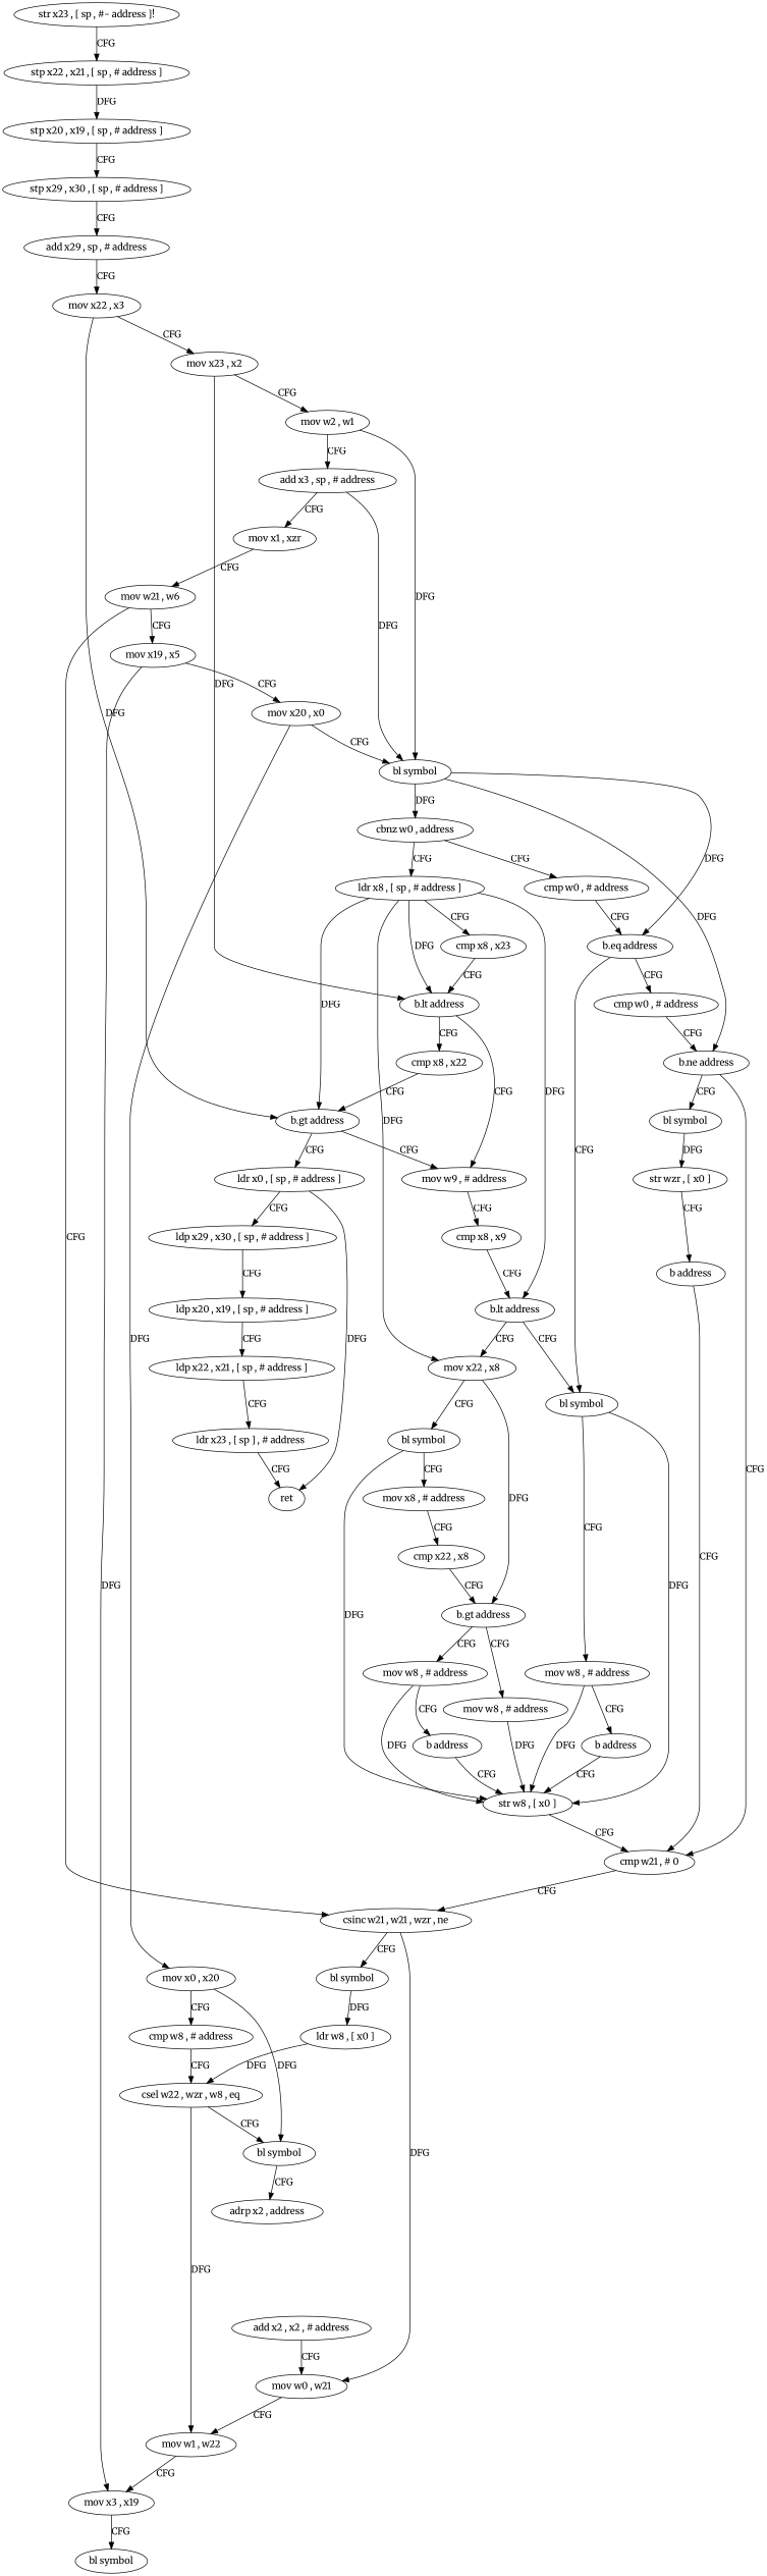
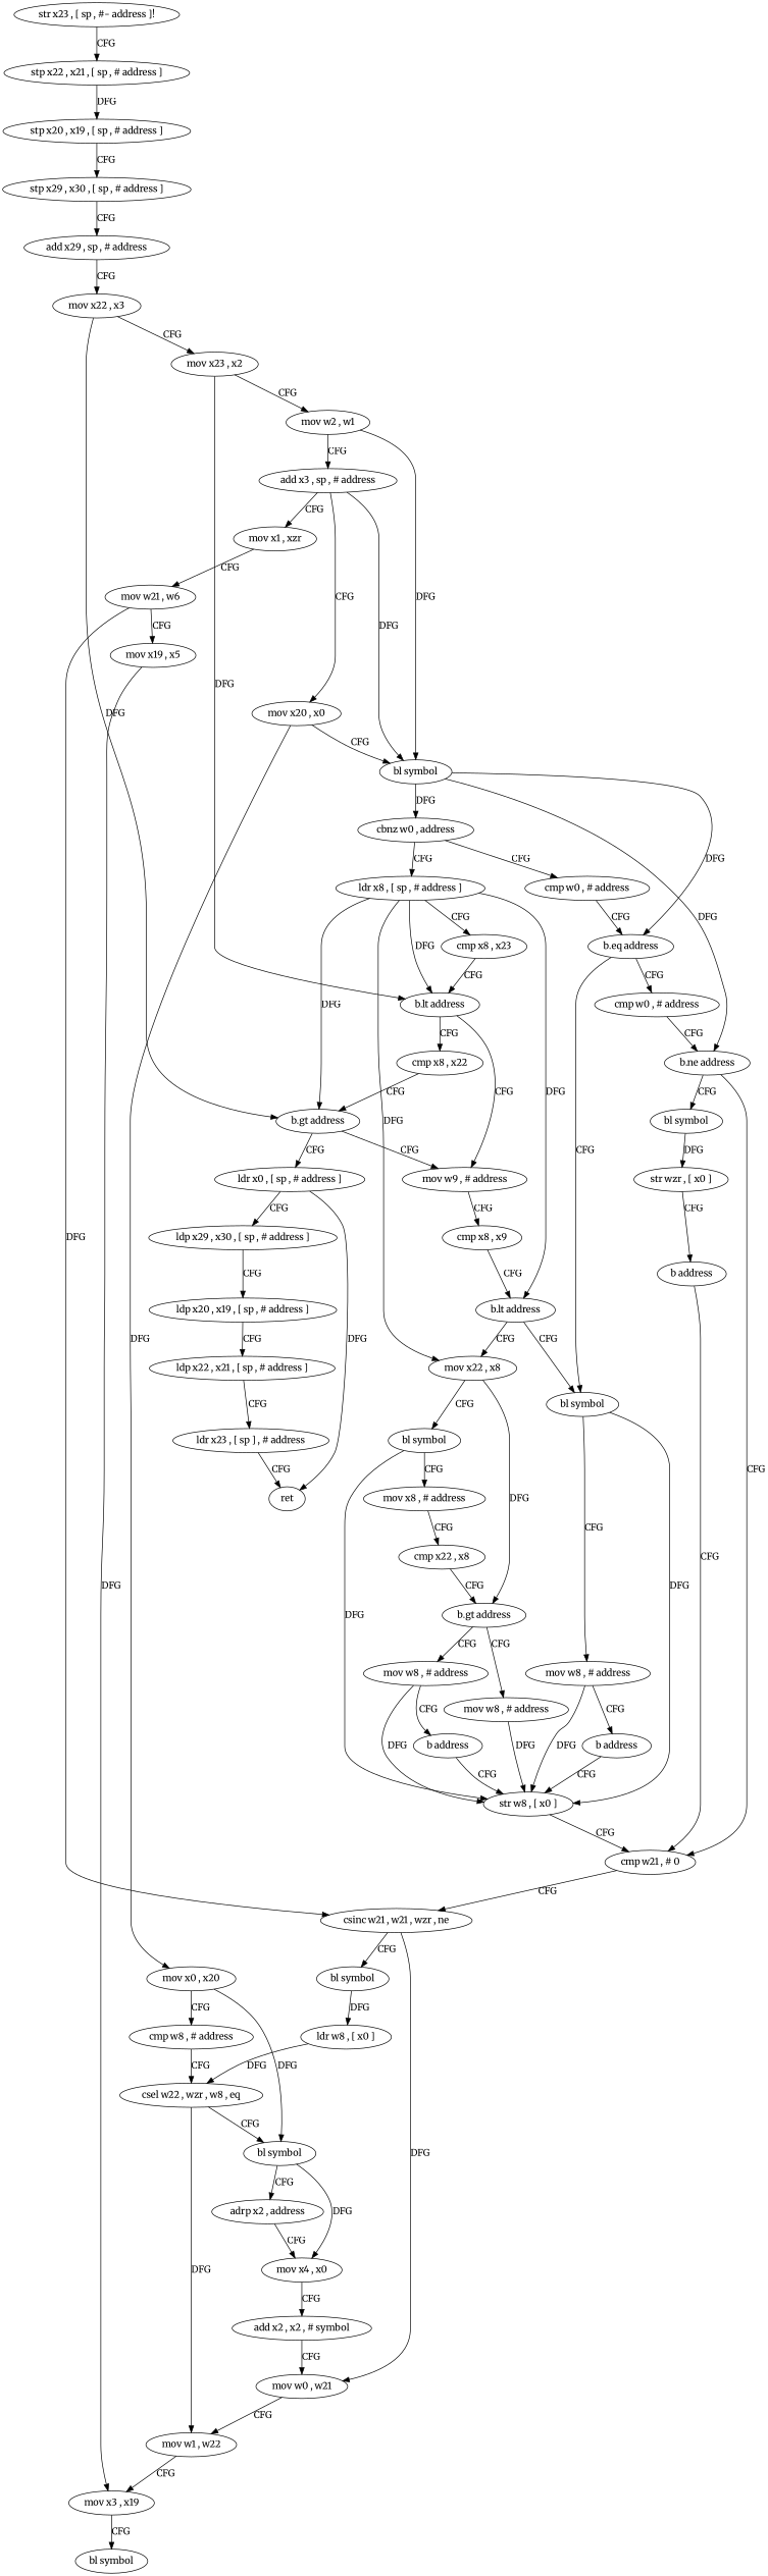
  digraph {
    fontname=Merriweather
    node [fontname=Merriweather]
    edge [fontname=Merriweather]
    n1 [label="str x23 , [ sp , #- address ]!"]
    n2 [label="stp x22 , x21 , [ sp , # address ]"]
    n3 [label="stp x20 , x19 , [ sp , # address ]"]
    n4 [label="stp x29 , x30 , [ sp , # address ]"]
    n5 [label="add x29 , sp , # address"]
    n6 [label="mov x22 , x3"]
    n7 [label="mov x23 , x2"]
    n8 [label="b.gt address"]
    n9 [label="mov w2 , w1"]
    n10 [label="b.lt address"]
    n11 [label="mov w9 , # address"]
    n12 [label="ldr x0 , [ sp , # address ]"]
    n13 [label="add x3 , sp , # address"]
    n14 [label="bl symbol"]
    n15 [label="cmp x8 , x22"]
    n16 [label="mov x1 , xzr"]
    n17 [label="cbnz w0 , address"]
    n18 [label="b.eq address"]
    n19 [label="b.ne address"]
    n20 [label="mov w21 , w6"]
    n21 [label="mov x19 , x5"]
    n22 [label="csinc w21 , w21 , wzr , ne"]
    n23 [label="mov x20 , x0"]
    n24 [label="mov x3 , x19"]
    n25 [label="bl symbol"]
    n26 [label="mov w0 , w21"]
    n27 [label="mov x0 , x20"]
    n28 [label="bl symbol"]
    n29 [label="cmp w8 , # address"]
    n30 [label="bl symbol"]
    n31 [label="cmp w0 , # address"]
    n32 [label="ldr x8 , [ sp , # address ]"]
    n33 [label="bl symbol"]
    n34 [label="cmp w0 , # address"]
    n35 [label="cmp w21 , # 0"]
    n36 [label="bl symbol"]
    n37 [label="cmp x8 , x23"]
    n38 [label="b.lt address"]
    n39 [label="mov x22 , x8"]
    n40 [label="bl symbol"]
    n41 [label="b.gt address"]
    n42 [label="mov w8 , # address"]
    n43 [label="str w8 , [ x0 ]"]
    n44 [label="b address"]
    n45 [label="cmp x8 , x9"]
    n46 [label="str wzr , [ x0 ]"]
    n47 [label="b address"]
    n48 [label="mov x8 , # address"]
    n49 [label="mov w8 , # address"]
    n50 [label="mov w8 , # address"]
    n51 [label="ldp x29 , x30 , [ sp , # address ]"]
    n52 [label=ret]
    n53 [label="ldp x20 , x19 , [ sp , # address ]"]
    n54 [label="ldr w8 , [ x0 ]"]
    n55 [label="mov w1 , w22"]
    n56 [label="csel w22 , wzr , w8 , eq"]
    n57 [label="adrp x2 , address"]
-   n59 [label="add x2 , x2 , # address"]
+   n58 [label="mov x4 , x0"]
+   n59 [label="add x2 , x2 , # symbol"]
    n60 [label="cmp x22 , x8"]
    n61 [label="b address"]
    n62 [label="ldp x22 , x21 , [ sp , # address ]"]
    n63 [label="ldr x23 , [ sp ] , # address"]
    n1 -> n2 [label=CFG]
    n2 -> n3 [label=DFG]
    n3 -> n4 [label=CFG]
    n4 -> n5 [label=CFG]
    n5 -> n6 [label=CFG]
    n6 -> n7 [label=CFG]
    n6 -> n8 [label=DFG]
    n7 -> n9 [label=CFG]
    n7 -> n10 [label=DFG]
    n8 -> n11 [label=CFG]
    n8 -> n12 [label=CFG]
    n9 -> n13 [label=CFG]
    n9 -> n14 [label=DFG]
    n10 -> n11 [label=CFG]
    n10 -> n15 [label=CFG]
    n11 -> n45 [label=CFG]
    n12 -> n51 [label=CFG]
    n12 -> n52 [label=DFG]
    n13 -> n14 [label=DFG]
    n13 -> n16 [label=CFG]
    n14 -> n17 [label=DFG]
    n14 -> n18 [label=DFG]
    n14 -> n19 [label=DFG]
    n15 -> n8 [label=CFG]
    n16 -> n20 [label=CFG]
    n17 -> n31 [label=CFG]
    n17 -> n32 [label=CFG]
    n18 -> n33 [label=CFG]
    n18 -> n34 [label=CFG]
    n19 -> n35 [label=CFG]
    n19 -> n36 [label=CFG]
    n20 -> n21 [label=CFG]
-   n20 -> n22 [label=CFG]
-   n21 -> n23 [label=CFG]
+   n20 -> n22 [label=DFG]
+   n13 -> n23 [label=CFG]
    n21 -> n24 [label=DFG]
    n22 -> n25 [label=CFG]
    n22 -> n26 [label=DFG]
    n23 -> n14 [label=CFG]
    n23 -> n27 [label=DFG]
    n24 -> n28 [label=CFG]
    n25 -> n54 [label=DFG]
    n26 -> n55 [label=CFG]
    n27 -> n29 [label=CFG]
    n27 -> n30 [label=DFG]
    n29 -> n56 [label=CFG]
    n30 -> n57 [label=CFG]
+   n30 -> n58 [label=DFG]
    n31 -> n18 [label=CFG]
    n32 -> n8 [label=DFG]
    n32 -> n10 [label=DFG]
    n32 -> n37 [label=CFG]
    n32 -> n38 [label=DFG]
    n32 -> n39 [label=DFG]
    n33 -> n42 [label=CFG]
    n33 -> n43 [label=DFG]
    n34 -> n19 [label=CFG]
    n35 -> n22 [label=CFG]
    n36 -> n46 [label=DFG]
    n37 -> n10 [label=CFG]
    n38 -> n33 [label=CFG]
    n38 -> n39 [label=CFG]
    n39 -> n40 [label=CFG]
    n39 -> n41 [label=DFG]
    n40 -> n43 [label=DFG]
    n40 -> n48 [label=CFG]
    n41 -> n49 [label=CFG]
    n41 -> n50 [label=CFG]
    n42 -> n43 [label=DFG]
    n42 -> n44 [label=CFG]
    n43 -> n35 [label=CFG]
    n44 -> n43 [label=CFG]
    n45 -> n38 [label=CFG]
    n46 -> n47 [label=CFG]
    n47 -> n35 [label=CFG]
    n48 -> n60 [label=CFG]
    n49 -> n43 [label=DFG]
    n50 -> n43 [label=DFG]
    n50 -> n61 [label=CFG]
    n51 -> n53 [label=CFG]
    n53 -> n62 [label=CFG]
    n54 -> n56 [label=DFG]
    n55 -> n24 [label=CFG]
    n56 -> n30 [label=CFG]
    n56 -> n55 [label=DFG]
+   n57 -> n58 [label=CFG]
+   n58 -> n59 [label=CFG]
    n59 -> n26 [label=CFG]
    n60 -> n41 [label=CFG]
    n61 -> n43 [label=CFG]
    n62 -> n63 [label=CFG]
    n63 -> n52 [label=CFG]
  }
